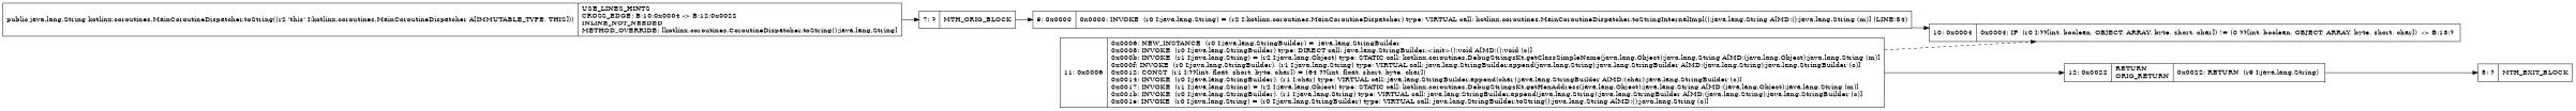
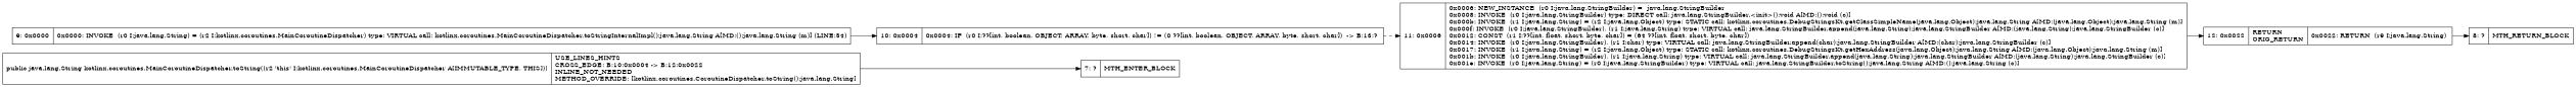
  digraph {
    rankdir=LR
    node [shape=record]
-   n1 [label="{7\:\ ?|MTH_ORIG_BLOCK\l}"]
+   n1 [label="{7\:\ ?|MTH_ENTER_BLOCK\l}"]
    n2 [label="{9\:\ 0x0000|0x0000: INVOKE  (r0 I:java.lang.String) = (r2 I:kotlinx.coroutines.MainCoroutineDispatcher) type: VIRTUAL call: kotlinx.coroutines.MainCoroutineDispatcher.toStringInternalImpl():java.lang.String A[MD:():java.lang.String (m)] (LINE:54)\l}"]
    n3 [label="{10\:\ 0x0004|0x0004: IF  (r0 I:??[int, boolean, OBJECT, ARRAY, byte, short, char]) != (0 ??[int, boolean, OBJECT, ARRAY, byte, short, char])  \-\> B:13:? \l}"]
    n4 [label="{11\:\ 0x0006|0x0006: NEW_INSTANCE  (r0 I:java.lang.StringBuilder) =  java.lang.StringBuilder \l0x0008: INVOKE  (r0 I:java.lang.StringBuilder) type: DIRECT call: java.lang.StringBuilder.\<init\>():void A[MD:():void (c)]\l0x000b: INVOKE  (r1 I:java.lang.String) = (r2 I:java.lang.Object) type: STATIC call: kotlinx.coroutines.DebugStringsKt.getClassSimpleName(java.lang.Object):java.lang.String A[MD:(java.lang.Object):java.lang.String (m)]\l0x000f: INVOKE  (r0 I:java.lang.StringBuilder), (r1 I:java.lang.String) type: VIRTUAL call: java.lang.StringBuilder.append(java.lang.String):java.lang.StringBuilder A[MD:(java.lang.String):java.lang.StringBuilder (c)]\l0x0012: CONST  (r1 I:??[int, float, short, byte, char]) = (64 ??[int, float, short, byte, char]) \l0x0014: INVOKE  (r0 I:java.lang.StringBuilder), (r1 I:char) type: VIRTUAL call: java.lang.StringBuilder.append(char):java.lang.StringBuilder A[MD:(char):java.lang.StringBuilder (c)]\l0x0017: INVOKE  (r1 I:java.lang.String) = (r2 I:java.lang.Object) type: STATIC call: kotlinx.coroutines.DebugStringsKt.getHexAddress(java.lang.Object):java.lang.String A[MD:(java.lang.Object):java.lang.String (m)]\l0x001b: INVOKE  (r0 I:java.lang.StringBuilder), (r1 I:java.lang.String) type: VIRTUAL call: java.lang.StringBuilder.append(java.lang.String):java.lang.StringBuilder A[MD:(java.lang.String):java.lang.StringBuilder (c)]\l0x001e: INVOKE  (r0 I:java.lang.String) = (r0 I:java.lang.StringBuilder) type: VIRTUAL call: java.lang.StringBuilder.toString():java.lang.String A[MD:():java.lang.String (c)]\l}"]
    n5 [label="{12\:\ 0x0022|RETURN\lORIG_RETURN\l|0x0022: RETURN  (r9 I:java.lang.String) \l}"]
-   n6 [label="{8\:\ ?|MTH_EXIT_BLOCK\l}"]
+   n6 [label="{8\:\ ?|MTH_RETURN_BLOCK\l}"]
    n7 [label="{public java.lang.String kotlinx.coroutines.MainCoroutineDispatcher.toString((r2 'this' I:kotlinx.coroutines.MainCoroutineDispatcher A[IMMUTABLE_TYPE, THIS]))  | USE_LINES_HINTS\lCROSS_EDGE: B:10:0x0004 \-\> B:12:0x0022\lINLINE_NOT_NEEDED\lMETHOD_OVERRIDE: [kotlinx.coroutines.CoroutineDispatcher.toString():java.lang.String]\l}"]
-   n1 -> n2
    n2 -> n3
-   n4 -> n3 [style=dashed]
+   n3 -> n4 [style=dashed]
    n4 -> n5
    n5 -> n6
    n7 -> n1
  }
